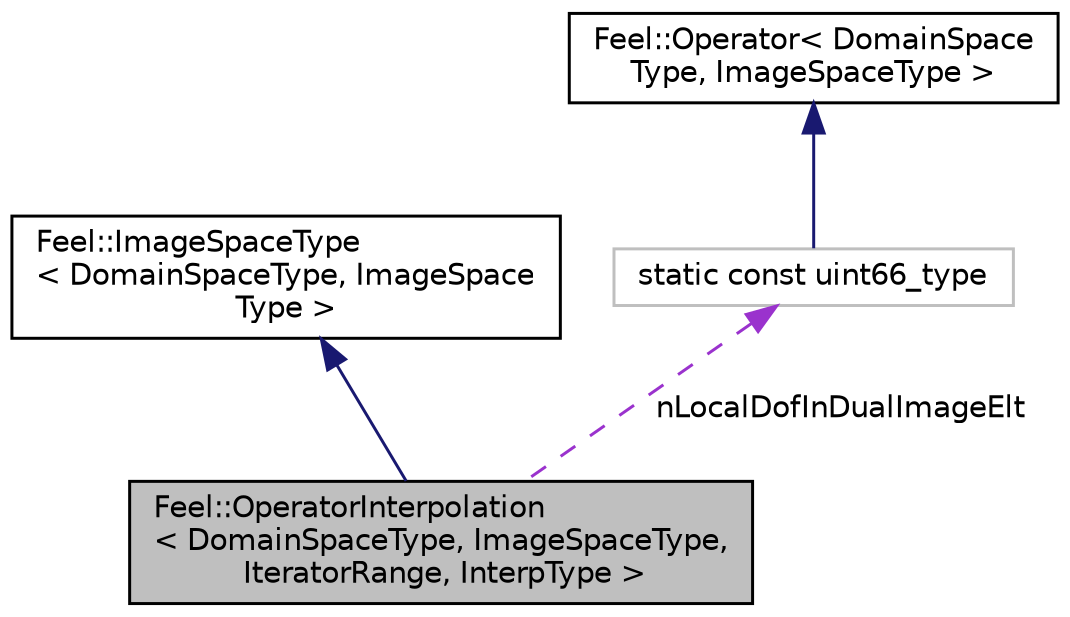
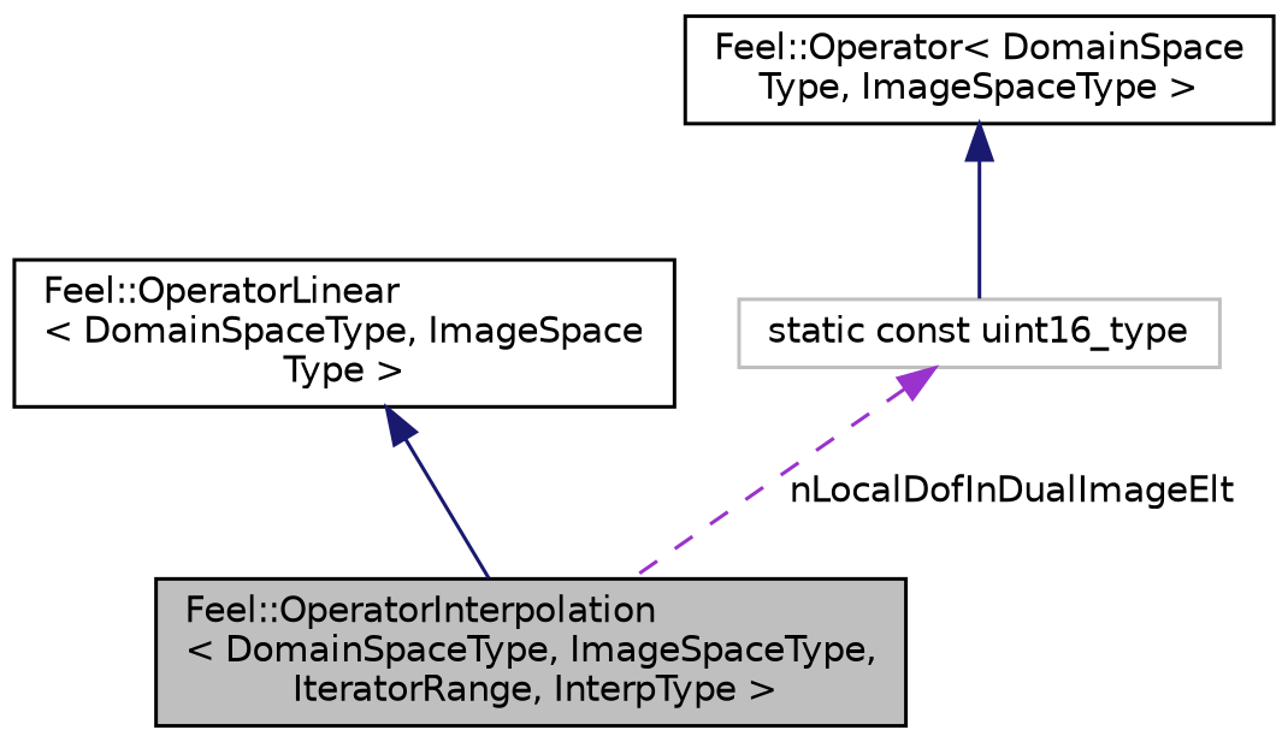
  digraph {
    node [color=black fillcolor=white fontname=Helvetica fontsize=10 shape=record style=filled]
    edge [color=midnightblue dir=back fontname=Helvetica fontsize=10 labelfontname=Helvetica labelfontsize=10 style=solid]
    n1 [fillcolor=grey75 fontcolor=black height=0.2 label="Feel::OperatorInterpolation\l\< DomainSpaceType, ImageSpaceType,\l IteratorRange, InterpType \>" width=0.4]
-   n2 [height=0.2 label="Feel::ImageSpaceType\l\< DomainSpaceType, ImageSpace\lType \>" width=0.4]
+   n2 [height=0.2 label="Feel::OperatorLinear\l\< DomainSpaceType, ImageSpace\lType \>" width=0.4]
    n3 [height=0.2 label="Feel::Operator\< DomainSpace\lType, ImageSpaceType \>" width=0.4]
-   n4 [color=grey75 height=0.2 label="static const uint66_type" width=0.4]
+   n4 [color=grey75 height=0.2 label="static const uint16_type" width=0.4]
    n2 -> n1
    n3 -> n4
    n4 -> n1 [color=darkorchid3 label=" nLocalDofInDualImageElt" style=dashed]
  }
